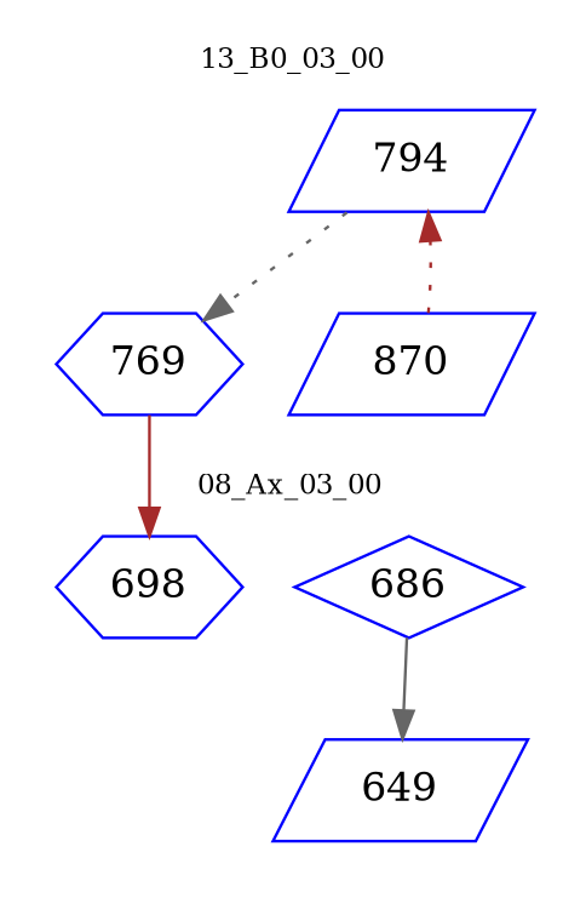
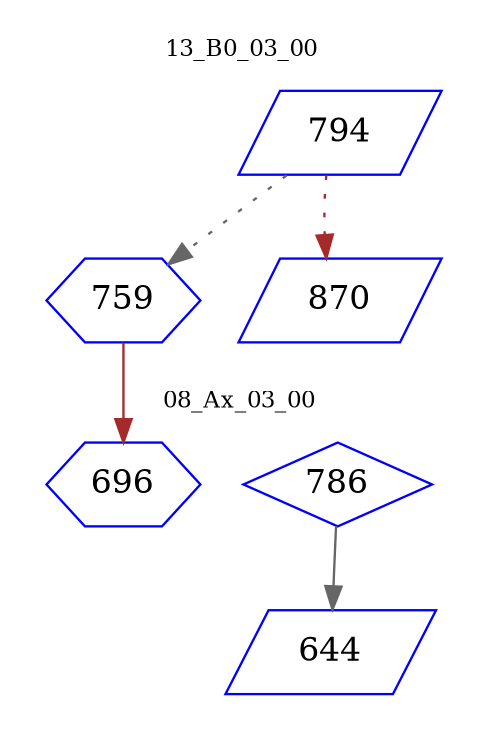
  digraph {
    node [color=blue shape=parallelogram]
    edge [color=gray40 style=solid]
-   n1 [label=686 shape=diamond]
-   n2 [label=698 shape=hexagon]
-   n3 [label=649]
+   n1 [label=786 shape=diamond]
+   n2 [label=696 shape=hexagon]
+   n3 [label=644]
    n4 [label=794]
-   n5 [label=769 shape=hexagon]
+   n5 [label=759 shape=hexagon]
    n6 [label=870]
    subgraph cluster_1 {
      color=white
      fontsize=10
      label="08_Ax_03_00"
      n1
      n2
      n3
    }
    subgraph cluster_2 {
      color=white
      fontsize=10
      label="13_B0_03_00"
      n4
      n5
      n6
    }
    n1 -> n3
    n4 -> n5 [style=dotted]
-   n6 -> n4 [color=brown style=dotted]
+   n4 -> n6 [color=brown style=dotted]
    n5 -> n2 [color=brown]
  }
